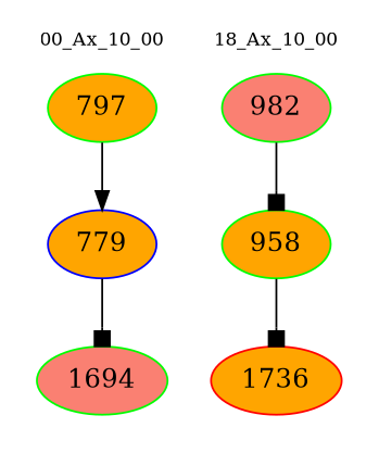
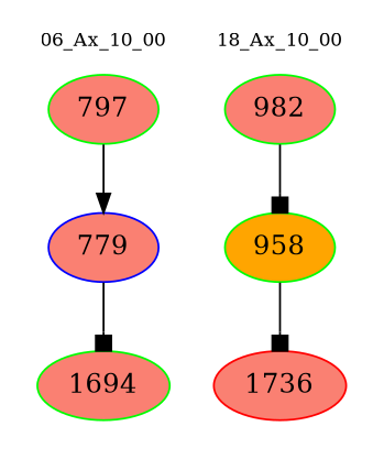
  digraph {
    node [color=green fillcolor=salmon style=filled]
    edge [arrowhead=box color=black]
-   n1 [fillcolor=orange label=797]
-   n2 [color=blue fillcolor=orange label=779]
+   n1 [label=797]
+   n2 [color=blue label=779]
    n3 [label=1694]
    n4 [label=982]
    n5 [fillcolor=orange label=958]
-   n6 [color=red fillcolor=orange label=1736]
+   n6 [color=red label=1736]
    subgraph cluster_1 {
      color=white
      fontsize=10
-     label="00_Ax_10_00"
+     label="06_Ax_10_00"
      n1
      n2
      n3
    }
    subgraph cluster_2 {
      color=white
      fontsize=10
      label="18_Ax_10_00"
      n4
      n5
      n6
    }
    n1 -> n2 [arrowhead=normal]
    n2 -> n3
    n4 -> n5
    n5 -> n6
  }
